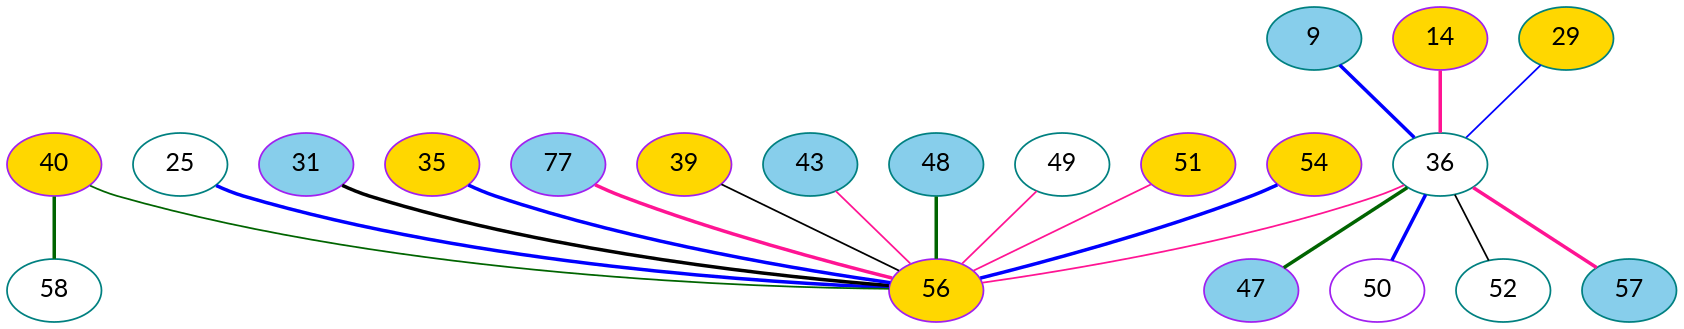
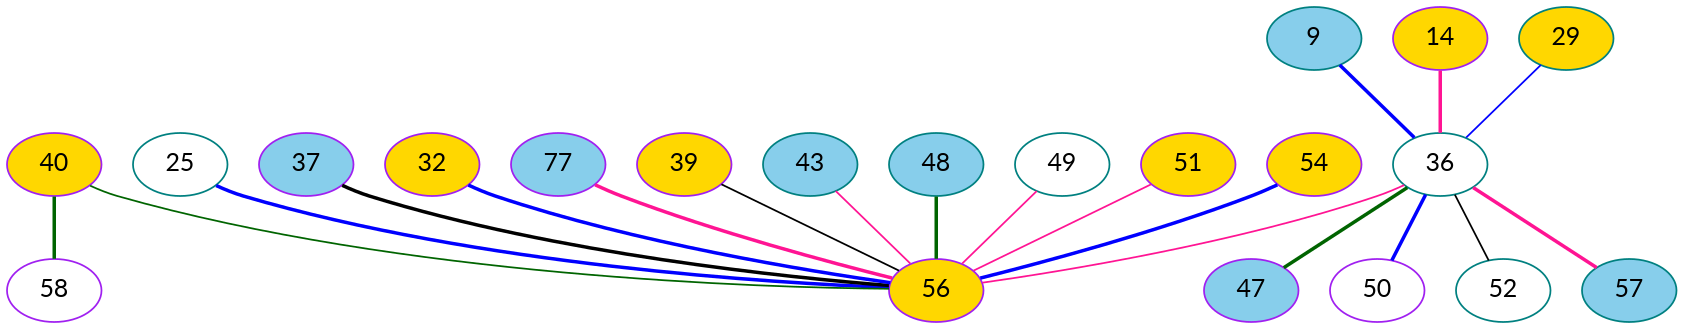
  graph {
    fontname=Lato
    node [color=purple fillcolor=gold fontname=Lato style=filled]
    edge [color=deeppink fontname=Lato style=bold]
    36 [color=teal fillcolor=white super="+3+7"]
    56 [super="+17+24+55+38+18"]
    47 [fillcolor=skyblue super="+28"]
    50 [fillcolor=white]
    52 [color=teal fillcolor=white]
    57 [color=teal fillcolor=skyblue]
    9 [color=teal fillcolor=skyblue]
    14
    25 [color=teal fillcolor=white]
    29 [color=teal super="+6"]
-   31 [fillcolor=skyblue]
-   32 [label=35]
+   31 [fillcolor=skyblue label=37]
+   32
    n13 [fillcolor=skyblue label=77]
    39
    40 [super="+20"]
-   58 [color=teal fillcolor=white super="+44"]
+   58 [fillcolor=white super="+44"]
    43 [color=teal fillcolor=skyblue]
    48 [color=teal fillcolor=skyblue super="+19+42"]
    49 [color=teal fillcolor=white]
    51
    54 [super="+46"]
    36 -- 56 [style=solid weight=7]
    36 -- 47 [color=darkgreen]
    36 -- 50 [color=blue]
    36 -- 52 [color=black style=solid]
    36 -- 57
    9 -- 36 [color=blue]
    14 -- 36
    25 -- 56 [color=blue]
    29 -- 36 [color=blue style=solid]
    31 -- 56 [color=black]
    32 -- 56 [color=blue]
    n13 -- 56
    39 -- 56 [color=black style=solid]
    40 -- 56 [color=darkgreen style=solid weight=4]
    40 -- 58 [color=darkgreen]
    43 -- 56 [style=solid]
    48 -- 56 [color=darkgreen]
    49 -- 56 [style=solid]
    51 -- 56 [style=solid]
    54 -- 56 [color=blue]
  }
